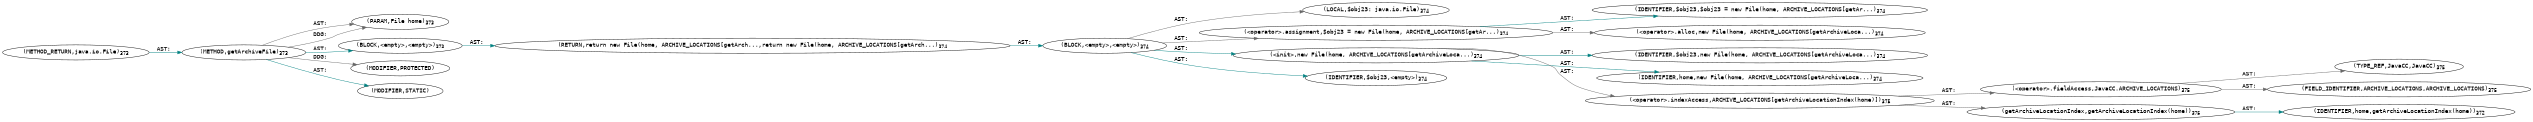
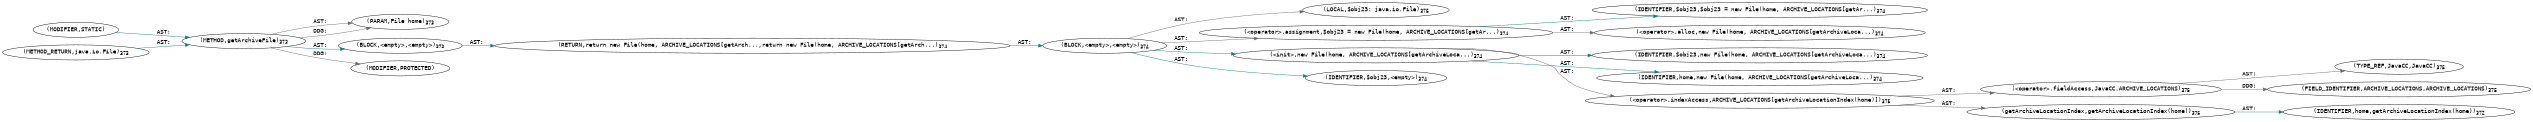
  digraph {
    fontname="DejaVu Sans Mono"
    rankdir=LR
    node [fontname="DejaVu Sans Mono"]
    edge [color=gray40 fontname="DejaVu Sans Mono"]
    n1 [label=<(METHOD,getArchiveFile)<SUB>373</SUB>>]
    n2 [label=<(PARAM,File home)<SUB>373</SUB>>]
    n3 [label=<(BLOCK,&lt;empty&gt;,&lt;empty&gt;)<SUB>373</SUB>>]
    n4 [label=<(MODIFIER,PROTECTED)>]
    n5 [label=<(MODIFIER,STATIC)>]
    n6 [label=<(RETURN,return new File(home, ARCHIVE_LOCATIONS[getArch...,return new File(home, ARCHIVE_LOCATIONS[getArch...)<SUB>374</SUB>>]
    n7 [label=<(METHOD_RETURN,java.io.File)<SUB>373</SUB>>]
    n8 [label=<(BLOCK,&lt;empty&gt;,&lt;empty&gt;)<SUB>374</SUB>>]
-   n9 [label=<(LOCAL,$obj23: java.io.File)<SUB>374</SUB>>]
+   n9 [label=<(LOCAL,$obj23: java.io.File)<SUB>375</SUB>>]
    n10 [label=<(&lt;operator&gt;.assignment,$obj23 = new File(home, ARCHIVE_LOCATIONS[getAr...)<SUB>374</SUB>>]
    n11 [label=<(&lt;init&gt;,new File(home, ARCHIVE_LOCATIONS[getArchiveLoca...)<SUB>374</SUB>>]
    n12 [label=<(IDENTIFIER,$obj23,&lt;empty&gt;)<SUB>374</SUB>>]
    n13 [label=<(IDENTIFIER,$obj23,$obj23 = new File(home, ARCHIVE_LOCATIONS[getAr...)<SUB>374</SUB>>]
    n14 [label=<(&lt;operator&gt;.alloc,new File(home, ARCHIVE_LOCATIONS[getArchiveLoca...)<SUB>374</SUB>>]
    n15 [label=<(IDENTIFIER,$obj23,new File(home, ARCHIVE_LOCATIONS[getArchiveLoca...)<SUB>374</SUB>>]
    n16 [label=<(IDENTIFIER,home,new File(home, ARCHIVE_LOCATIONS[getArchiveLoca...)<SUB>374</SUB>>]
    n17 [label=<(&lt;operator&gt;.indexAccess,ARCHIVE_LOCATIONS[getArchiveLocationIndex(home)])<SUB>375</SUB>>]
    n18 [label=<(&lt;operator&gt;.fieldAccess,JavaCC.ARCHIVE_LOCATIONS)<SUB>375</SUB>>]
    n19 [label=<(getArchiveLocationIndex,getArchiveLocationIndex(home))<SUB>375</SUB>>]
    n20 [label=<(TYPE_REF,JavaCC,JavaCC)<SUB>375</SUB>>]
    n21 [label=<(FIELD_IDENTIFIER,ARCHIVE_LOCATIONS,ARCHIVE_LOCATIONS)<SUB>375</SUB>>]
    n22 [label=<(IDENTIFIER,home,getArchiveLocationIndex(home))<SUB>372</SUB>>]
    n1 -> n2 [label="AST: "]
    n1 -> n2 [label="DDG: "]
    n1 -> n3 [color=teal label="AST: "]
    n1 -> n4 [label="DDG: "]
-   n1 -> n5 [color=teal label="AST: "]
+   n5 -> n1 [color=teal label="AST: "]
    n3 -> n6 [color=teal label="AST: "]
    n6 -> n8 [color=teal label="AST: "]
    n7 -> n1 [color=teal label="AST: "]
    n8 -> n9 [label="AST: "]
    n8 -> n10 [label="AST: "]
    n8 -> n11 [color=teal label="AST: "]
    n8 -> n12 [color=teal label="AST: "]
    n10 -> n13 [color=teal label="AST: "]
    n10 -> n14 [label="AST: "]
    n11 -> n15 [color=teal label="AST: "]
    n11 -> n16 [color=teal label="AST: "]
    n11 -> n17 [label="AST: "]
    n17 -> n18 [label="AST: "]
    n17 -> n19 [label="AST: "]
    n18 -> n20 [label="AST: "]
-   n18 -> n21 [label="AST: "]
+   n18 -> n21 [label="DDG: "]
    n19 -> n22 [color=teal label="AST: "]
  }
